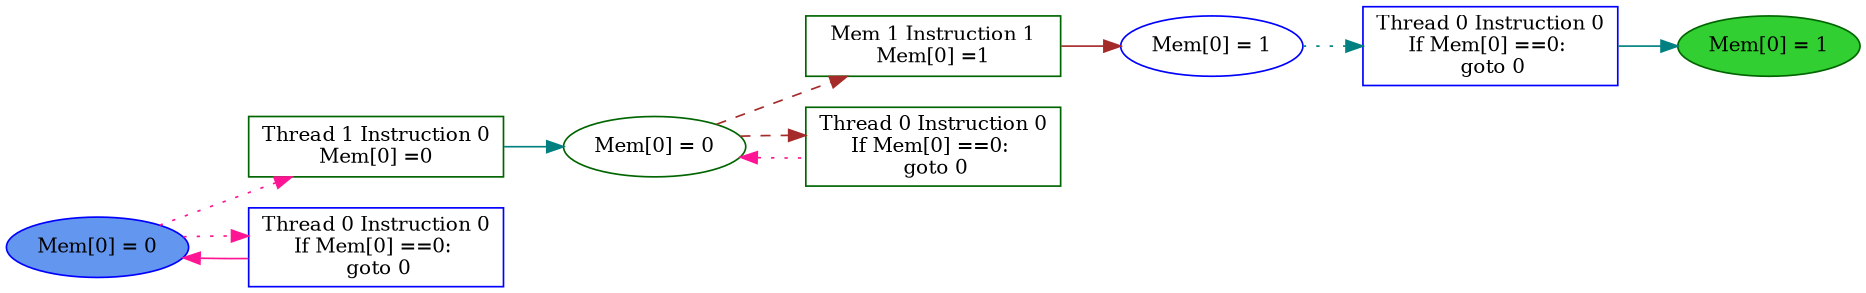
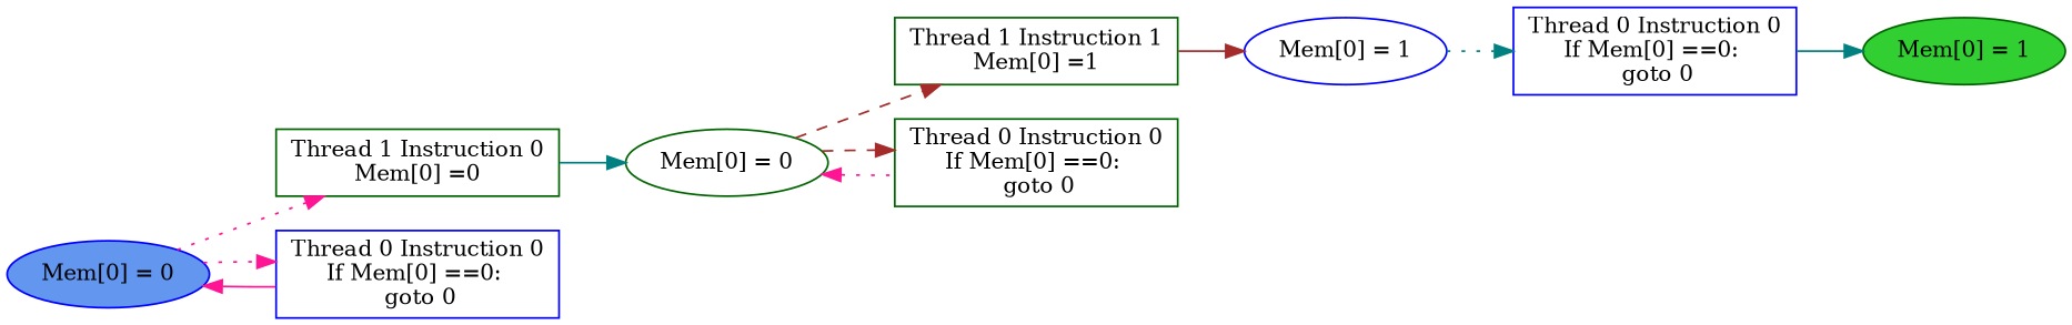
  digraph {
    fontsize=12
    rankdir=LR
    node [fillcolor="#ffffff" fontcolor="#000000" fontsize=12 shape=box style="filled, solid" color=darkgreen]
    edge [color=deeppink dir=forward fontcolor="#ffffff" fontsize=12 style=solid uuid="<A2, S0>" weight=1]
-   n1 [label="Mem 1 Instruction 1\nMem[0] =1" uuid=A0]
+   n1 [label="Thread 1 Instruction 1\nMem[0] =1" uuid=A0]
    n2 [label="Mem[0] = 1" shape=ellipse uuid=S1 color=blue]
    n3 [label="Thread 0 Instruction 0\nIf Mem[0] ==0: \n goto 0" uuid=A1 color=blue]
    n4 [fillcolor="#31cf31" label="Mem[0] = 1" shape=ellipse uuid="END$0"]
    n5 [label="Mem[0] = 0" shape=ellipse uuid=S0]
    n6 [label="Thread 0 Instruction 0\nIf Mem[0] ==0: \n goto 0" uuid=A2]
    n7 [label="Thread 1 Instruction 0\nMem[0] =0" uuid=A3]
    n8 [fillcolor="#6396ef" label="Mem[0] = 0" shape=ellipse uuid="START$0" color=blue]
    n9 [label="Thread 0 Instruction 0\nIf Mem[0] ==0: \n goto 0" uuid=A4 color=blue]
    n1 -> n2 [color=brown uuid="<A0, S1>"]
    n2 -> n3 [color=teal style=dotted uuid="<A1, S1>"]
    n3 -> n4 [color=teal uuid="<A1, END$0>"]
    n5 -> n1 [color=brown style=dashed uuid="<A0, S0>"]
    n5 -> n6 [dir=back style=dotted]
    n5 -> n6 [color=brown style=dashed]
    n7 -> n5 [color=teal uuid="<A3, S0>"]
    n8 -> n7 [style=dotted uuid="<A3, START$0>"]
    n8 -> n9 [dir=back uuid="<A4, START$0>"]
    n8 -> n9 [style=dotted uuid="<A4, START$0>"]
  }
